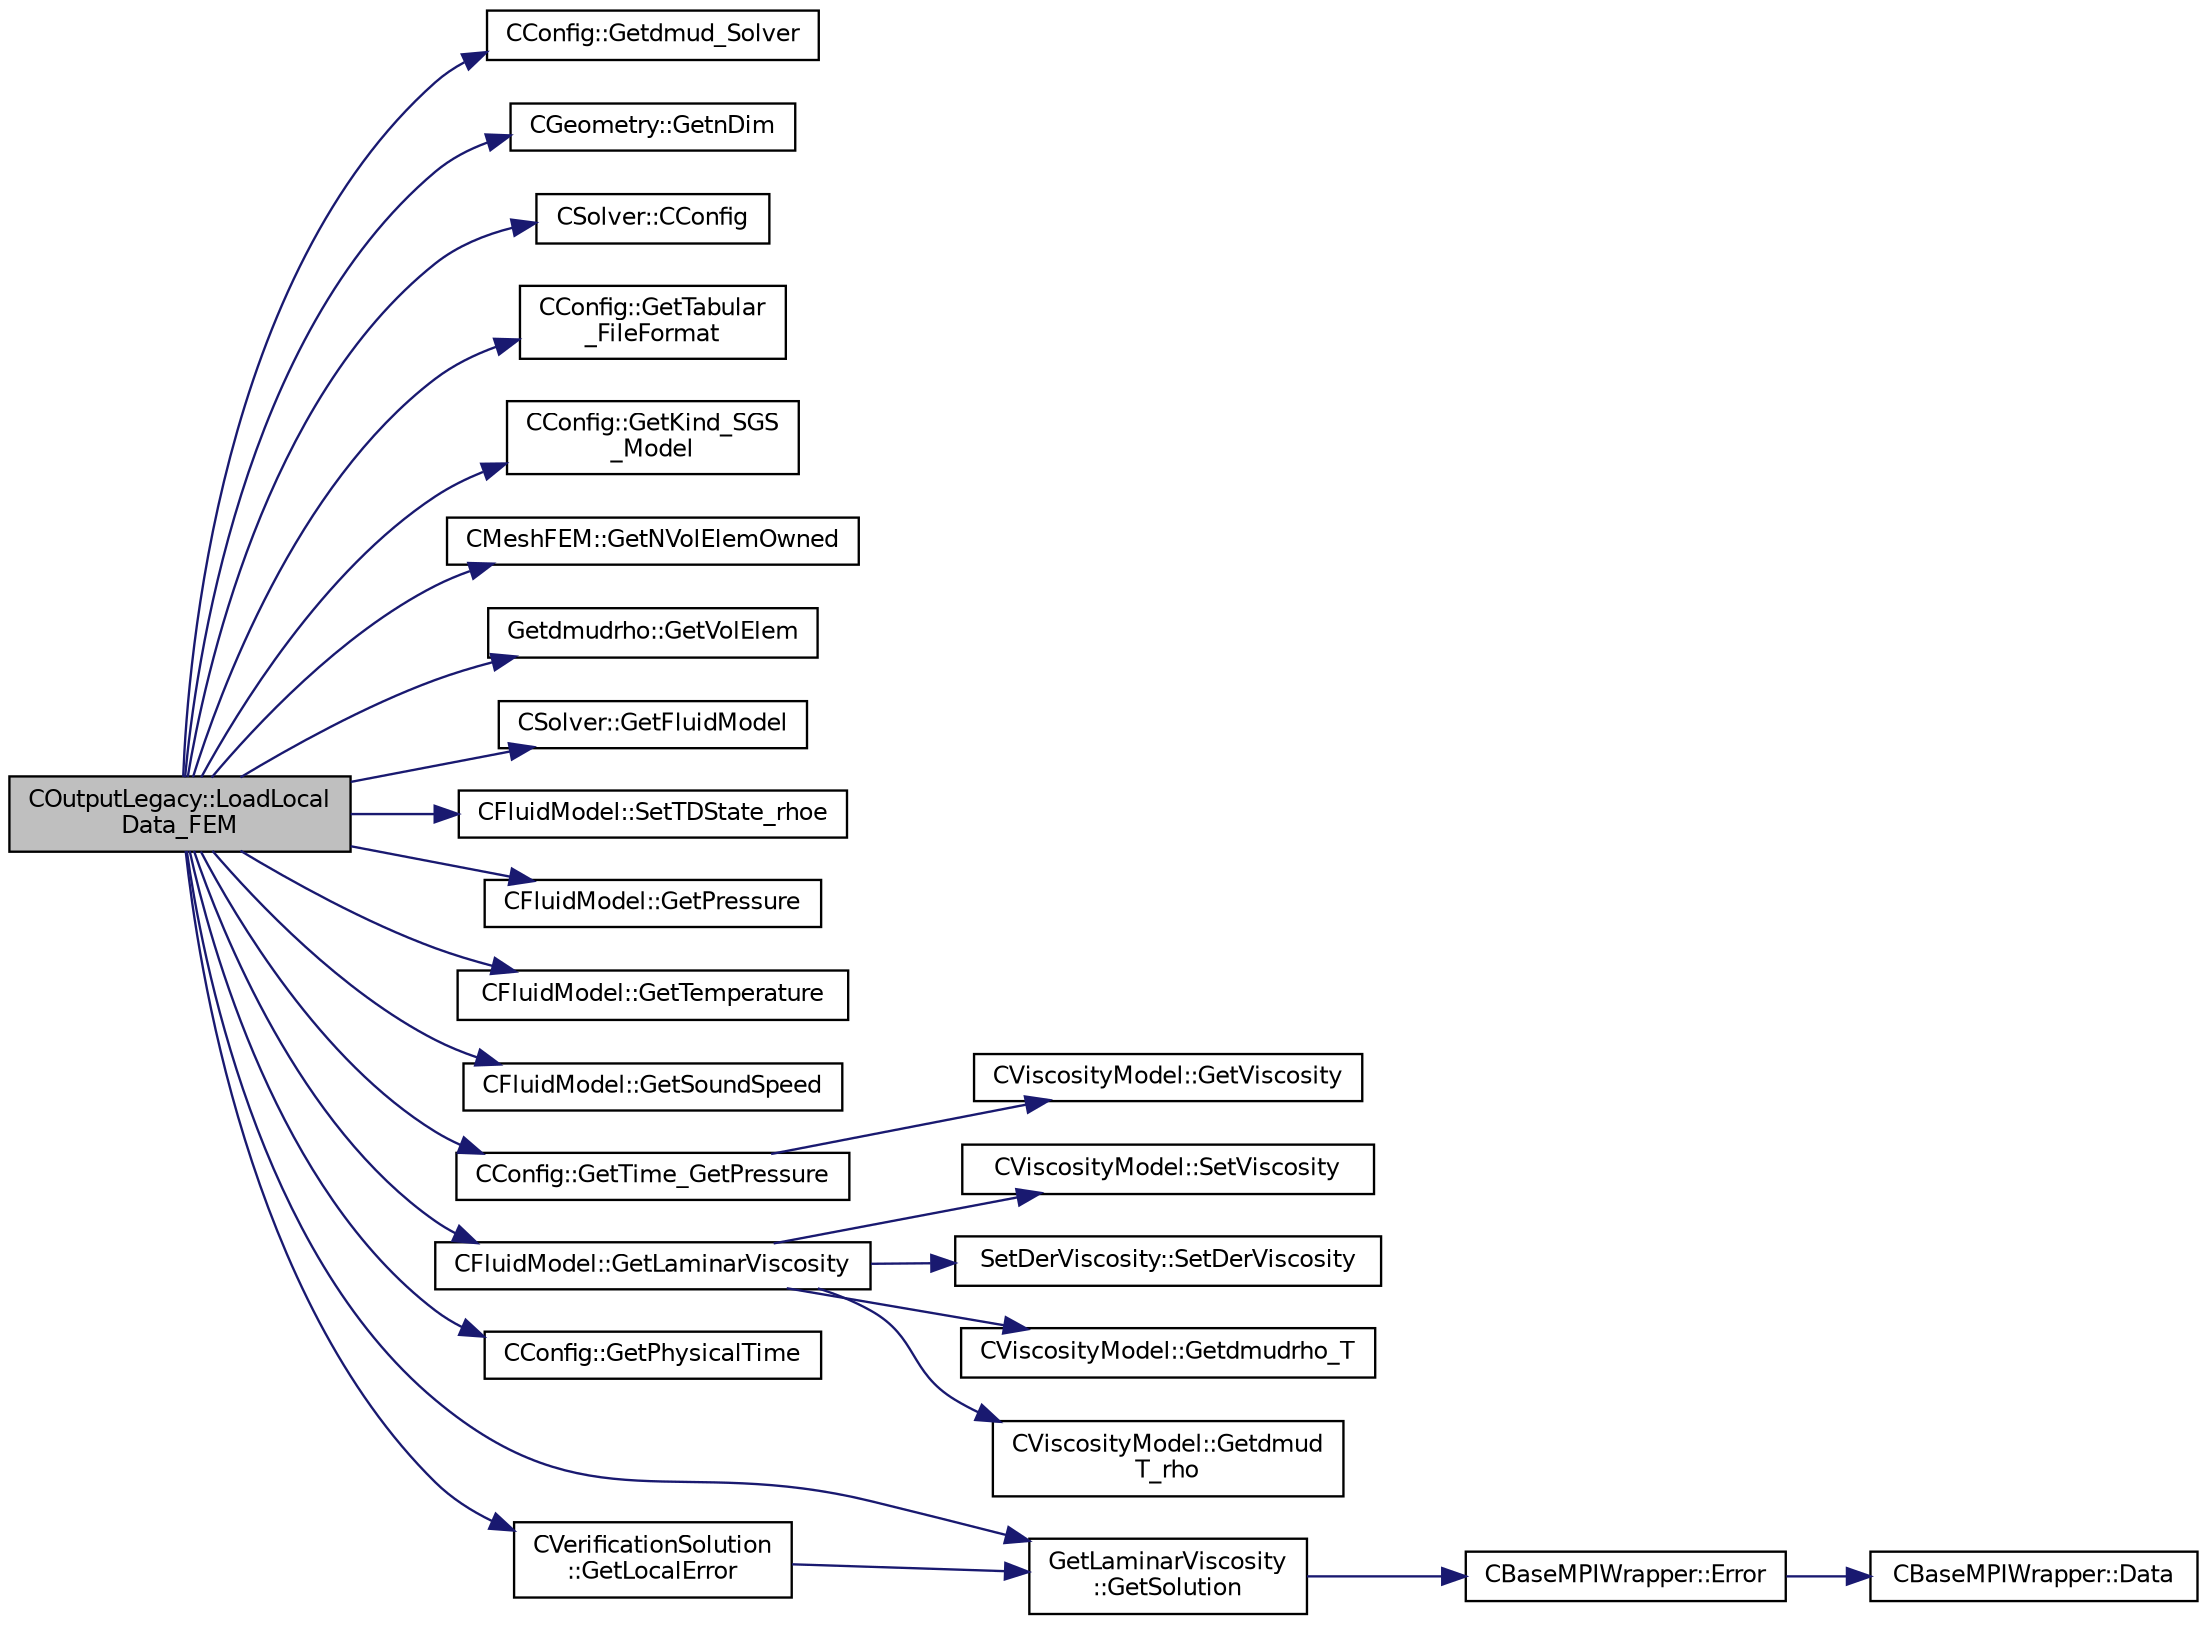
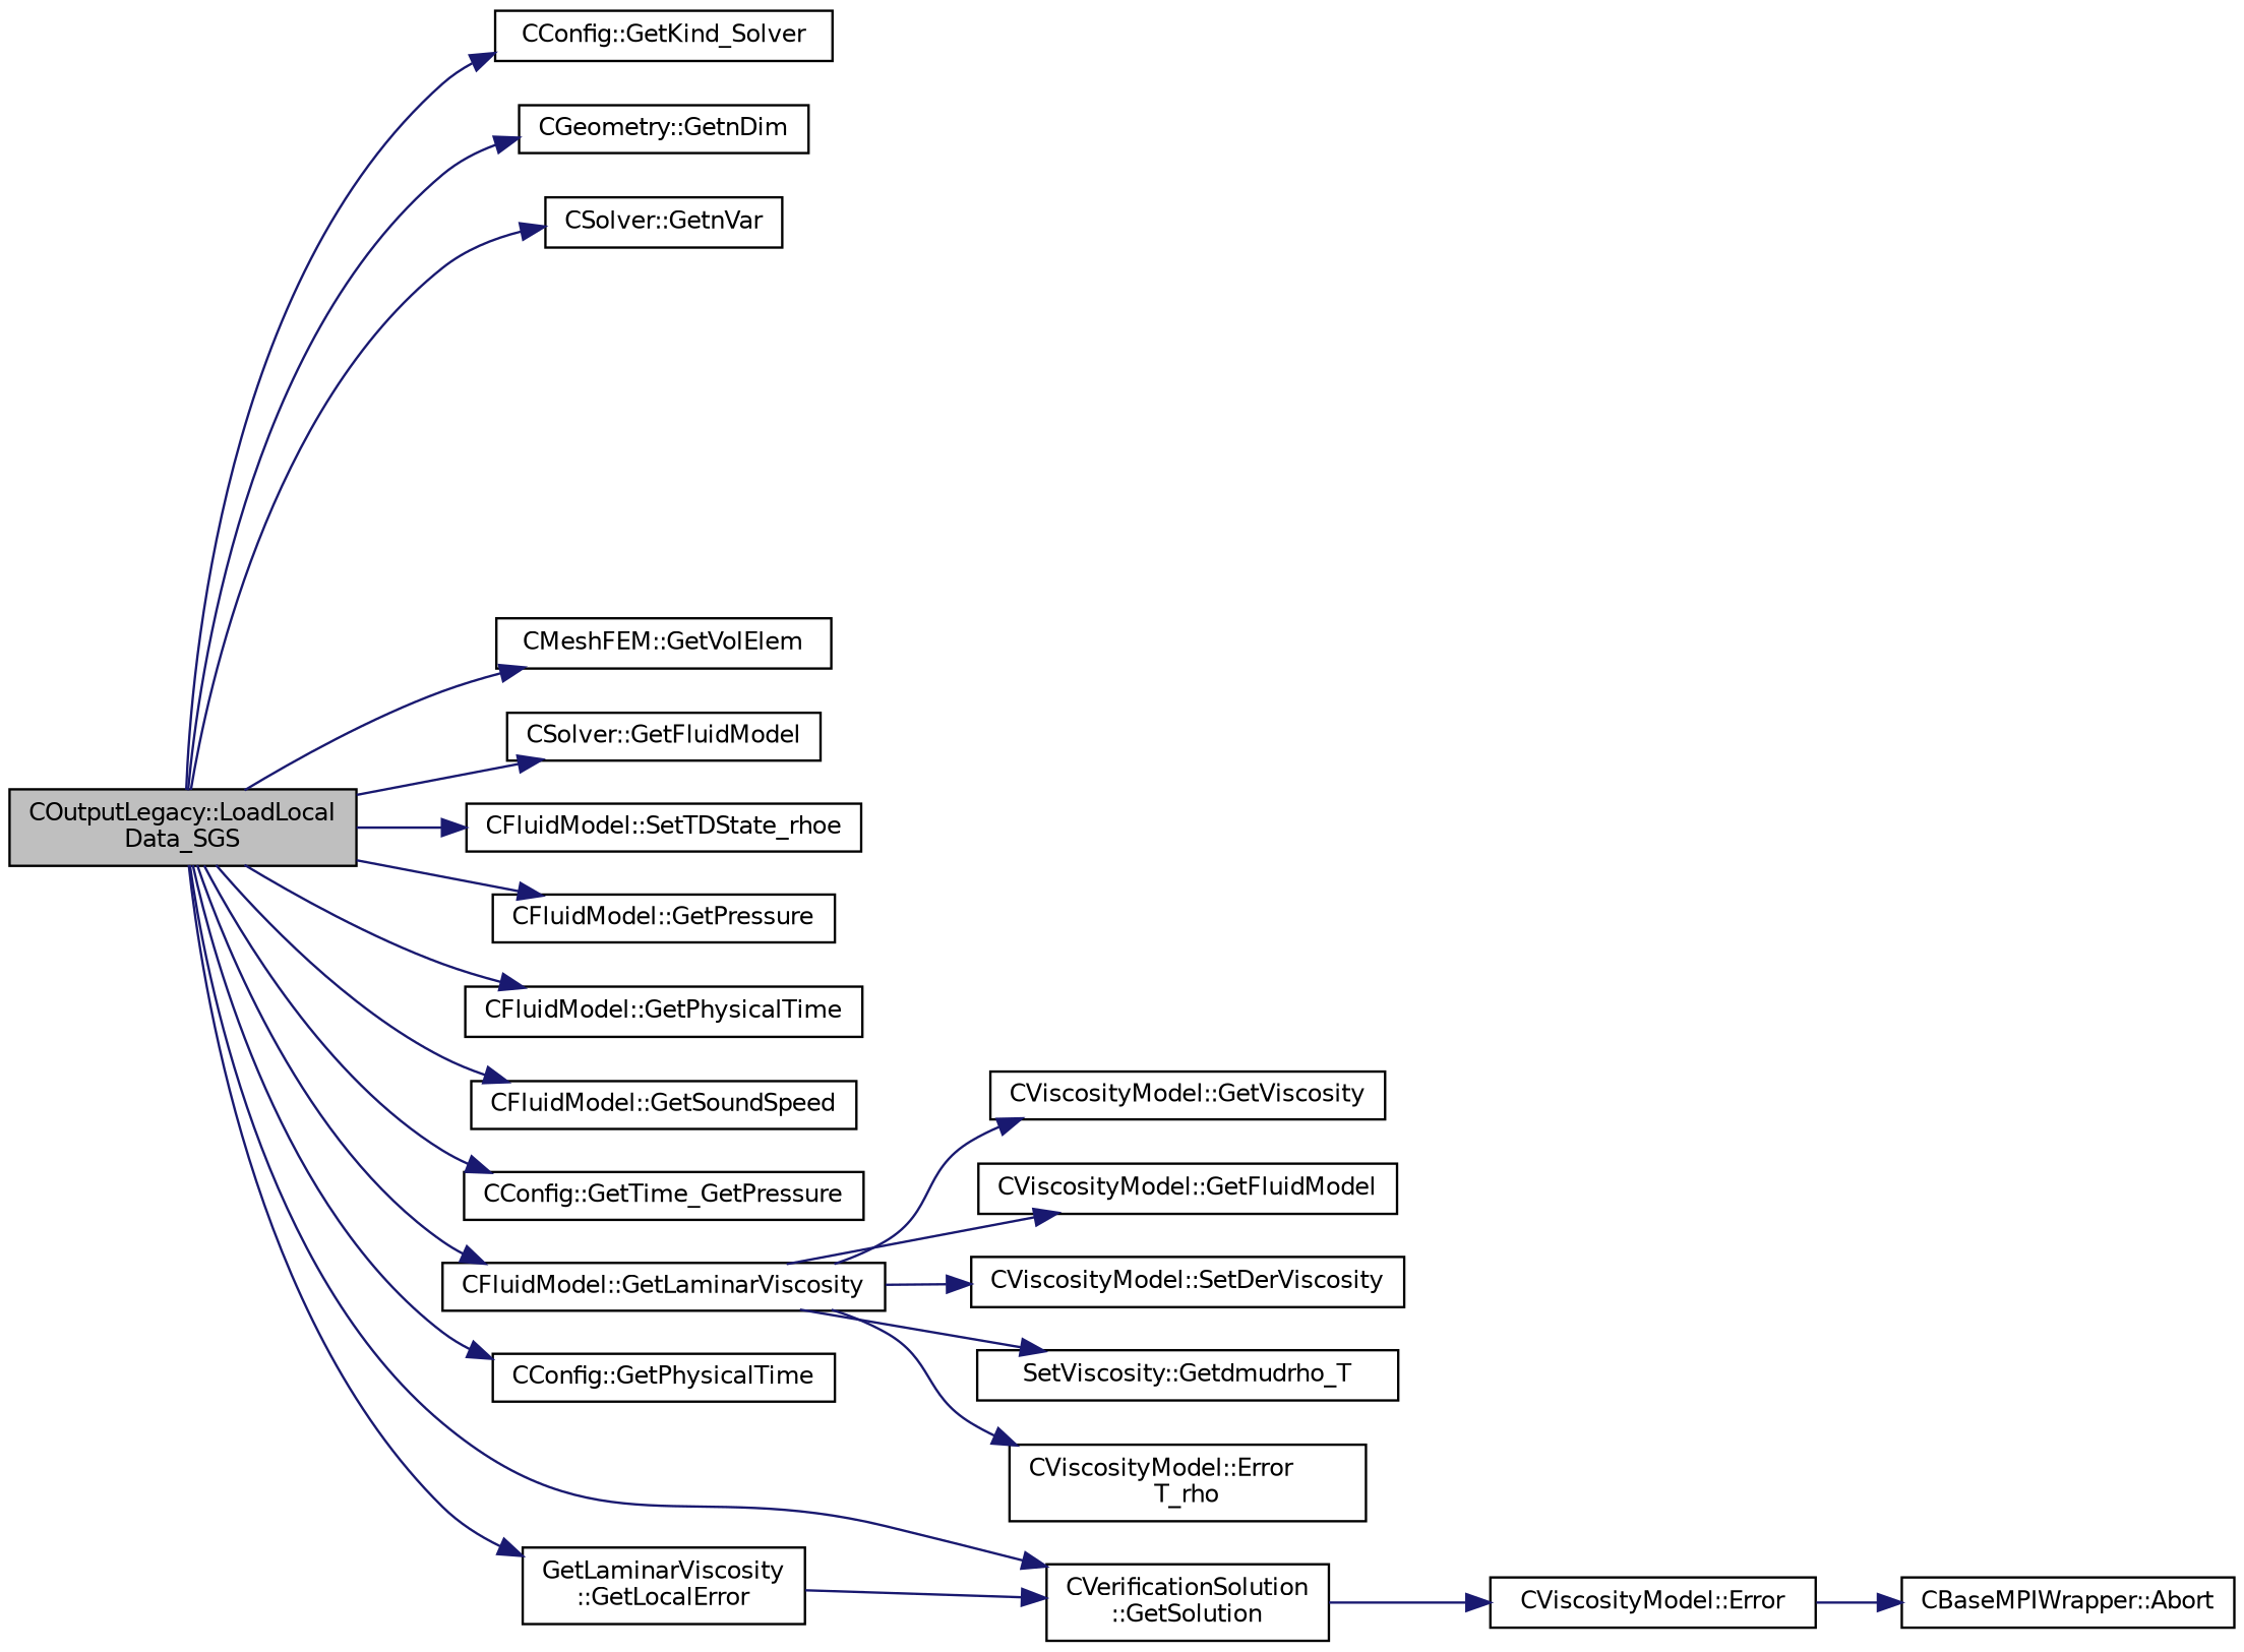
  digraph {
    rankdir=LR
    node [color=black fillcolor=white fontname=Helvetica fontsize=10 shape=record style=filled]
    edge [color=midnightblue fontname=Helvetica fontsize=10 labelfontname=Helvetica labelfontsize=10 style=solid]
-   n1 [fillcolor=grey75 fontcolor=black height=0.2 label="COutputLegacy::LoadLocal\lData_FEM" width=0.4]
-   n2 [height=0.2 label="CConfig::Getdmud_Solver" width=0.4]
+   n1 [fillcolor=grey75 fontcolor=black height=0.2 label="COutputLegacy::LoadLocal\lData_SGS" width=0.4]
+   n2 [height=0.2 label="CConfig::GetKind_Solver" width=0.4]
    n3 [height=0.2 label="CGeometry::GetnDim" width=0.4]
-   n4 [height=0.2 label="CSolver::CConfig" width=0.4]
-   n5 [height=0.2 label="CConfig::GetTabular\l_FileFormat" width=0.4]
-   n6 [height=0.2 label="CConfig::GetKind_SGS\l_Model" width=0.4]
-   n7 [height=0.2 label="CMeshFEM::GetNVolElemOwned" width=0.4]
-   n8 [height=0.2 label="Getdmudrho::GetVolElem" width=0.4]
+   n4 [height=0.2 label="CSolver::GetnVar" width=0.4]
+   n8 [height=0.2 label="CMeshFEM::GetVolElem" width=0.4]
    n9 [height=0.2 label="CSolver::GetFluidModel" width=0.4]
    n10 [height=0.2 label="CFluidModel::SetTDState_rhoe" width=0.4]
    n11 [height=0.2 label="CFluidModel::GetPressure" width=0.4]
-   n12 [height=0.2 label="CFluidModel::GetTemperature" width=0.4]
+   n12 [height=0.2 label="CFluidModel::GetPhysicalTime" width=0.4]
    n13 [height=0.2 label="CFluidModel::GetSoundSpeed" width=0.4]
    n14 [height=0.2 label="CFluidModel::GetLaminarViscosity" width=0.4]
    n15 [height=0.2 label="CConfig::GetTime_GetPressure" width=0.4]
    n16 [height=0.2 label="CConfig::GetPhysicalTime" width=0.4]
-   n17 [height=0.2 label="GetLaminarViscosity\l::GetSolution" width=0.4]
-   n18 [height=0.2 label="CVerificationSolution\l::GetLocalError" width=0.4]
-   n19 [height=0.2 label="CViscosityModel::SetViscosity" width=0.4]
+   n17 [height=0.2 label="CVerificationSolution\l::GetSolution" width=0.4]
+   n18 [height=0.2 label="GetLaminarViscosity\l::GetLocalError" width=0.4]
+   n19 [height=0.2 label="CViscosityModel::GetFluidModel" width=0.4]
    n20 [height=0.2 label="CViscosityModel::GetViscosity" width=0.4]
-   n21 [height=0.2 label="SetDerViscosity::SetDerViscosity" width=0.4]
-   n22 [height=0.2 label="CViscosityModel::Getdmudrho_T" width=0.4]
-   n23 [height=0.2 label="CViscosityModel::Getdmud\lT_rho" width=0.4]
-   n24 [height=0.2 label="CBaseMPIWrapper::Error" width=0.4]
-   n25 [height=0.2 label="CBaseMPIWrapper::Data" width=0.4]
+   n21 [height=0.2 label="CViscosityModel::SetDerViscosity" width=0.4]
+   n22 [height=0.2 label="SetViscosity::Getdmudrho_T" width=0.4]
+   n23 [height=0.2 label="CViscosityModel::Error\lT_rho" width=0.4]
+   n24 [height=0.2 label="CViscosityModel::Error" width=0.4]
+   n25 [height=0.2 label="CBaseMPIWrapper::Abort" width=0.4]
    n1 -> n2
    n1 -> n3
    n1 -> n4
-   n1 -> n5
-   n1 -> n6
-   n1 -> n7
    n1 -> n8
    n1 -> n9
    n1 -> n10
    n1 -> n11
    n1 -> n12
    n1 -> n13
    n1 -> n14
    n1 -> n15
    n1 -> n16
    n1 -> n17
    n1 -> n18
    n14 -> n19
-   n15 -> n20
+   n14 -> n20
    n14 -> n21
    n14 -> n22
    n14 -> n23
    n17 -> n24
    n18 -> n17
    n24 -> n25
  }
